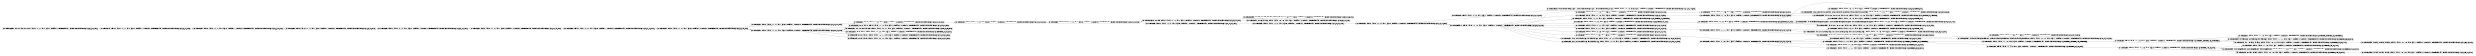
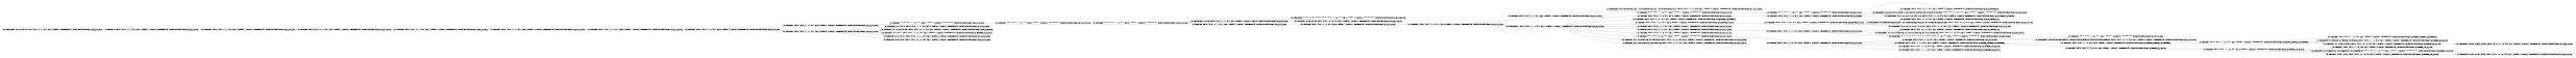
  digraph {
    fontname="Patrick Hand"
    rankdir=LR
    node [fontname="Patrick Hand" shape=record]
    edge [fontname="Patrick Hand"]
    n1 [label="{type = XCUIElementTypeApplication\l|name = ABC News\l|label = ABC News\l|abc = true\l|visible = true\l|x = 0\l|y = 0\l|width = 414\l|height = 896\l|numberOfChildren = 2\l|eventGeneratedOnElement = false \l|screenshotPath = outputs/android-to-ios/abc-manage/S1/pngs/0.0_0.0_1242.0_2688.0.png\l}"]
    n2 [label="{type = XCUIElementTypeWindow\l|enabled = true\l|visible = true\l|x = 0\l|y = 0\l|width = 414\l|height = 896\l|numberOfChildren = 1\l|numInParentLayout = 0\l|eventGeneratedOnElement = false \l|screenshotPath = outputs/android-to-ios/abc-manage/S1/pngs/0.0_0.0_1242.0_2688.0.png\l}"]
    n3 [label="{type = XCUIElementTypeOther\l|enabled = true\l|visible = true\l|x = 0\l|y = 0\l|width = 414\l|height = 896\l|numberOfChildren = 1\l|numInParentLayout = 0\l|eventGeneratedOnElement = false \l|screenshotPath = outputs/android-to-ios/abc-manage/S1/pngs/0.0_0.0_1242.0_2688.0.png\l}"]
    n4 [label="{type = XCUIElementTypeOther\l|enabled = true\l|visible = true\l|x = 0\l|y = 0\l|width = 414\l|height = 896\l|numberOfChildren = 1\l|numInParentLayout = 0\l|eventGeneratedOnElement = false \l|screenshotPath = outputs/android-to-ios/abc-manage/S1/pngs/0.0_0.0_1242.0_2688.0.png\l}"]
    n5 [label="{type = XCUIElementTypeOther\l|enabled = true\l|visible = true\l|x = 0\l|y = 0\l|width = 414\l|height = 896\l|numberOfChildren = 1\l|numInParentLayout = 0\l|eventGeneratedOnElement = false \l|screenshotPath = outputs/android-to-ios/abc-manage/S1/pngs/0.0_0.0_1242.0_2688.0.png\l}"]
    n6 [label="{type = XCUIElementTypeOther\l|enabled = true\l|visible = true\l|x = 0\l|y = 44\l|width = 414\l|height = 852\l|numberOfChildren = 1\l|numInParentLayout = 0\l|eventGeneratedOnElement = false \l|screenshotPath = outputs/android-to-ios/abc-manage/S1/pngs/0.0_132.0_1242.0_2688.0.png\l}"]
    n7 [label="{type = XCUIElementTypeOther\l|enabled = true\l|visible = true\l|x = 0\l|y = 44\l|width = 414\l|height = 852\l|numberOfChildren = 1\l|numInParentLayout = 0\l|eventGeneratedOnElement = false \l|screenshotPath = outputs/android-to-ios/abc-manage/S1/pngs/0.0_132.0_1242.0_2688.0.png\l}"]
    n8 [label="{type = XCUIElementTypeOther\l|enabled = true\l|visible = true\l|x = 0\l|y = 44\l|width = 414\l|height = 852\l|numberOfChildren = 2\l|numInParentLayout = 0\l|eventGeneratedOnElement = false \l|screenshotPath = outputs/android-to-ios/abc-manage/S1/pngs/0.0_132.0_1242.0_2688.0.png\l}"]
    n9 [label="{type = XCUIElementTypeOther\l|enabled = true\l|visible = true\l|x = 0\l|y = 44\l|width = 414\l|height = 852\l|numberOfChildren = 1\l|numInParentLayout = 0\l|eventGeneratedOnElement = false \l|screenshotPath = outputs/android-to-ios/abc-manage/S1/pngs/0.0_132.0_1242.0_2688.0.png\l}"]
    n10 [label="{type = XCUIElementTypeTabBar\l|enabled = true\l|visible = true\l|x = 0\l|y = 813\l|width = 414\l|height = 83\l|numberOfChildren = 5\l|numInParentLayout = 1\l|eventGeneratedOnElement = false \l|screenshotPath = outputs/android-to-ios/abc-manage/S1/pngs/0.0_2439.0_1242.0_2688.0.png\l}"]
    n11 [label="{type = XCUIElementTypeOther\l|enabled = true\l|visible = true\l|x = 0\l|y = 44\l|width = 414\l|height = 852\l|numberOfChildren = 1\l|numInParentLayout = 0\l|eventGeneratedOnElement = false \l|screenshotPath = outputs/android-to-ios/abc-manage/S1/pngs/0.0_132.0_1242.0_2688.0.png\l}"]
    n12 [label="{type = XCUIElementTypeButton\l|name = News\l|label = News\l|enabled = true\l|visible = true\l|x = 2\l|y = 814\l|width = 80\l|height = 48\l|numberOfChildren = 0\l|numInParentLayout = 0\l|eventGeneratedOnElement = false \l|screenshotPath = outputs/android-to-ios/abc-manage/S1/pngs/6.0_2442.0_246.0_2586.0.png\l}"]
    n13 [label="{type = XCUIElementTypeButton\l|value = 1\l|name = Interests\l|label = Interests\l|enabled = true\l|visible = true\l|x = 85\l|y = 814\l|width = 80\l|height = 48\l|numberOfChildren = 0\l|numInParentLayout = 1\l|eventGeneratedOnElement = false \l|screenshotPath = outputs/android-to-ios/abc-manage/S1/pngs/255.0_2442.0_495.0_2586.0.png\l}"]
    n14 [label="{type = XCUIElementTypeButton\l|name = Live\l|label = Live\l|enabled = true\l|visible = true\l|x = 168\l|y = 814\l|width = 78\l|height = 48\l|numberOfChildren = 0\l|numInParentLayout = 2\l|eventGeneratedOnElement = false \l|screenshotPath = outputs/android-to-ios/abc-manage/S1/pngs/504.00000000000006_2442.0_738.0_2586.0.png\l}"]
    n15 [label="{type = XCUIElementTypeButton\l|name = Shows\l|label = Shows\l|enabled = true\l|visible = true\l|x = 249\l|y = 814\l|width = 80\l|height = 48\l|numberOfChildren = 0\l|numInParentLayout = 3\l|eventGeneratedOnElement = false \l|screenshotPath = outputs/android-to-ios/abc-manage/S1/pngs/747.0_2442.0_987.0_2586.0.png\l}"]
    n16 [label="{type = XCUIElementTypeButton\l|name = Listen\l|label = Listen\l|enabled = true\l|visible = true\l|x = 332\l|y = 814\l|width = 80\l|height = 48\l|numberOfChildren = 0\l|numInParentLayout = 4\l|eventGeneratedOnElement = false \l|screenshotPath = outputs/android-to-ios/abc-manage/S1/pngs/996.0_2442.0_1236.0_2586.0.png\l}"]
    n17 [label="{type = XCUIElementTypeOther\l|enabled = true\l|visible = true\l|x = 0\l|y = 44\l|width = 414\l|height = 852\l|numberOfChildren = 1\l|numInParentLayout = 0\l|eventGeneratedOnElement = false \l|screenshotPath = outputs/android-to-ios/abc-manage/S1/pngs/0.0_132.0_1242.0_2688.0.png\l}"]
    n18 [label="{type = XCUIElementTypeOther\l|enabled = true\l|visible = true\l|x = 0\l|y = 44\l|width = 414\l|height = 852\l|numberOfChildren = 2\l|numInParentLayout = 0\l|eventGeneratedOnElement = false \l|screenshotPath = outputs/android-to-ios/abc-manage/S1/pngs/0.0_132.0_1242.0_2688.0.png\l}"]
-   n19 [label="{type = XCUIElementTypeNavigationBar\l|name = Interests\l|enabled = true\l|visible = true\l|x = 0\l|y = 44\l|width = 414\l|height = 44\l|numberOfChildren = 2\l|numInParentLayout = 0\l|eventGeneratedOnElement = false \l|screenshotPath = outputs/android-to-ios/abc-manage/S1/pngs/0.0_132.0_1242.0_264.0.png\l}"]
+   n19 [label="{type = XCUIElementTypeNavigationBar\l|name = Interests\l|enabled = true\l|visible = true\l|x = 0\l|y = 44\l|width = 414\l|height = 44\l|numberOfChildren = 2\l|numInParentLayout = 0\l|coverage = false \l|screenshotPath = outputs/android-to-ios/abc-manage/S1/pngs/0.0_132.0_1242.0_264.0.png\l}"]
    n20 [label="{type = XCUIElementTypeOther\l|enabled = true\l|visible = true\l|x = 0\l|y = 44\l|width = 414\l|height = 852\l|numberOfChildren = 1\l|numInParentLayout = 1\l|eventGeneratedOnElement = false \l|screenshotPath = outputs/android-to-ios/abc-manage/S1/pngs/0.0_132.0_1242.0_2688.0.png\l}"]
    n21 [label="{type = XCUIElementTypeStaticText\l|value = Interests\l|name = Interests\l|label = Interests\l|enabled = true\l|visible = true\l|x = 169\l|y = 56\l|width = 76\l|height = 20\l|numberOfChildren = 0\l|numInParentLayout = 0\l|eventGeneratedOnElement = false \l|screenshotPath = outputs/android-to-ios/abc-manage/S1/pngs/507.0_168.0_735.0_228.0.png\l}"]
    n22 [label="{type = XCUIElementTypeButton\l|name = Manage\l|label = Manage\l|enabled = true\l|visible = true\l|x = 334\l|y = 53\l|width = 60\l|height = 26\l|numberOfChildren = 1\l|numInParentLayout = 1\l|eventGeneratedOnElement = false \l|screenshotPath = outputs/android-to-ios/abc-manage/S1/pngs/1002.0_159.0_1182.0_237.0.png\l}"]
    n23 [label="{type = XCUIElementTypeOther\l|enabled = true\l|visible = true\l|x = 0\l|y = 44\l|width = 414\l|height = 852\l|numberOfChildren = 1\l|numInParentLayout = 0\l|eventGeneratedOnElement = false \l|screenshotPath = outputs/android-to-ios/abc-manage/S1/pngs/0.0_132.0_1242.0_2688.0.png\l}"]
    n24 [label="{type = XCUIElementTypeOther\l|enabled = true\l|visible = true\l|x = 0\l|y = 88\l|width = 414\l|height = 725\l|numberOfChildren = 2\l|numInParentLayout = 0\l|eventGeneratedOnElement = false \l|screenshotPath = outputs/android-to-ios/abc-manage/S1/pngs/0.0_264.0_1242.0_2439.0.png\l}"]
    n25 [label="{type = XCUIElementTypeOther\l|enabled = true\l|visible = true\l|x = 0\l|y = 88\l|width = 414\l|height = 46\l|numberOfChildren = 2\l|numInParentLayout = 0\l|eventGeneratedOnElement = false \l|screenshotPath = outputs/android-to-ios/abc-manage/S1/pngs/0.0_264.0_1242.0_402.0.png\l}"]
    n26 [label="{type = XCUIElementTypeCollectionView\l|enabled = true\l|visible = true\l|x = 0\l|y = 134\l|width = 414\l|height = 679\l|numberOfChildren = 10\l|numInParentLayout = 1\l|eventGeneratedOnElement = false \l|screenshotPath = outputs/android-to-ios/abc-manage/S1/pngs/0.0_402.0_1242.0_2439.0.png\l}"]
    n27 [label="{type = XCUIElementTypeStaticText\l|value = To save interests across devices Log In or Sign Up » \l|name = To save interests across devices Log In or Sign Up » \l|label = To save interests across devices Log In or Sign Up » \l|enabled = false\l|visible = true\l|x = 37\l|y = 104\l|width = 352\l|height = 14\l|numberOfChildren = 0\l|numInParentLayout = 1\l|eventGeneratedOnElement = false \l|screenshotPath = outputs/android-to-ios/abc-manage/S1/pngs/111.0_312.0_1167.0_354.0.png\l}"]
    n28 [label="{type = XCUIElementTypeOther\l|enabled = true\l|visible = true\l|x = 0\l|y = 134\l|width = 414\l|height = 22\l|numberOfChildren = 26\l|numInParentLayout = 0\l|eventGeneratedOnElement = false \l|screenshotPath = outputs/android-to-ios/abc-manage/S1/pngs/0.0_402.0_1242.0_468.0.png\l}"]
    n29 [label="{type = XCUIElementTypeCell\l|enabled = true\l|visible = true\l|x = 0\l|y = 156\l|width = 414\l|height = 130\l|numberOfChildren = 1\l|numInParentLayout = 1\l|eventGeneratedOnElement = false \l|screenshotPath = outputs/android-to-ios/abc-manage/S1/pngs/0.0_468.0_1242.0_858.0.png\l}"]
    n30 [label="{type = XCUIElementTypeOther\l|enabled = true\l|visible = true\l|x = 0\l|y = 286\l|width = 414\l|height = 1\l|numberOfChildren = 0\l|numInParentLayout = 2\l|eventGeneratedOnElement = false \l|screenshotPath = outputs/android-to-ios/abc-manage/S1/pngs/0.0_857.9999999999999_1242.0_860.9999999999999.png\l}"]
    n31 [label="{type = XCUIElementTypeCell\l|enabled = true\l|visible = true\l|x = 0\l|y = 286\l|width = 414\l|height = 130\l|numberOfChildren = 1\l|numInParentLayout = 3\l|eventGeneratedOnElement = false \l|screenshotPath = outputs/android-to-ios/abc-manage/S1/pngs/0.0_857.9999999999999_1242.0_1248.0.png\l}"]
    n32 [label="{type = XCUIElementTypeOther\l|enabled = true\l|visible = true\l|x = 0\l|y = 416\l|width = 414\l|height = 1\l|numberOfChildren = 0\l|numInParentLayout = 4\l|eventGeneratedOnElement = false \l|screenshotPath = outputs/android-to-ios/abc-manage/S1/pngs/0.0_1248.0_1242.0_1251.0.png\l}"]
    n33 [label="{type = XCUIElementTypeCell\l|enabled = true\l|visible = true\l|x = 0\l|y = 416\l|width = 414\l|height = 130\l|numberOfChildren = 1\l|numInParentLayout = 5\l|eventGeneratedOnElement = false \l|screenshotPath = outputs/android-to-ios/abc-manage/S1/pngs/0.0_1248.0_1242.0_1638.0.png\l}"]
    n34 [label="{type = XCUIElementTypeOther\l|enabled = true\l|visible = true\l|x = 0\l|y = 546\l|width = 414\l|height = 1\l|numberOfChildren = 0\l|numInParentLayout = 6\l|eventGeneratedOnElement = false \l|screenshotPath = outputs/android-to-ios/abc-manage/S1/pngs/0.0_1638.0_1242.0_1641.0.png\l}"]
    n35 [label="{type = XCUIElementTypeCell\l|enabled = true\l|visible = true\l|x = 0\l|y = 546\l|width = 414\l|height = 321\l|numberOfChildren = 1\l|numInParentLayout = 7\l|eventGeneratedOnElement = false \l|screenshotPath = outputs/android-to-ios/abc-manage/S1/pngs/0.0_1638.0_1242.0_2601.0.png\l}"]
    n36 [label="{type = XCUIElementTypeOther\l|value = 0%\l|name = Vertical scroll bar, 7 pages\l|label = Vertical scroll bar, 7 pages\l|enabled = true\l|visible = true\l|x = 381\l|y = 134\l|width = 30\l|height = 679\l|numberOfChildren = 0\l|numInParentLayout = 8\l|eventGeneratedOnElement = false \l|screenshotPath = outputs/android-to-ios/abc-manage/S1/pngs/1143.0_402.0_1233.0_2439.0.png\l}"]
    n37 [label="{type = XCUIElementTypeOther\l|value = 0%\l|name = Horizontal scroll bar, 1 page\l|label = Horizontal scroll bar, 1 page\l|enabled = true\l|visible = true\l|x = 0\l|y = 780\l|width = 414\l|height = 30\l|numberOfChildren = 0\l|numInParentLayout = 9\l|eventGeneratedOnElement = false \l|screenshotPath = outputs/android-to-ios/abc-manage/S1/pngs/0.0_2340.0_1242.0_2430.0.png\l}"]
    n38 [label="{type = XCUIElementTypeOther\l|enabled = true\l|visible = true\l|x = 0\l|y = 155\l|width = 414\l|height = 1\l|numberOfChildren = 0\l|numInParentLayout = 25\l|eventGeneratedOnElement = false \l|screenshotPath = outputs/android-to-ios/abc-manage/S1/pngs/0.0_465.0_1242.0_468.0.png\l}"]
    n39 [label="{type = XCUIElementTypeOther\l|enabled = true\l|visible = true\l|x = 0\l|y = 156\l|width = 414\l|height = 130\l|numberOfChildren = 6\l|numInParentLayout = 0\l|eventGeneratedOnElement = false \l|screenshotPath = outputs/android-to-ios/abc-manage/S1/pngs/0.0_468.0_1242.0_858.0.png\l}"]
    n40 [label="{type = XCUIElementTypeOther\l|enabled = true\l|visible = true\l|x = 0\l|y = 286\l|width = 414\l|height = 130\l|numberOfChildren = 6\l|numInParentLayout = 0\l|eventGeneratedOnElement = false \l|screenshotPath = outputs/android-to-ios/abc-manage/S1/pngs/0.0_857.9999999999999_1242.0_1248.0.png\l}"]
    n41 [label="{type = XCUIElementTypeOther\l|enabled = true\l|visible = true\l|x = 0\l|y = 416\l|width = 414\l|height = 130\l|numberOfChildren = 6\l|numInParentLayout = 0\l|eventGeneratedOnElement = false \l|screenshotPath = outputs/android-to-ios/abc-manage/S1/pngs/0.0_1248.0_1242.0_1638.0.png\l}"]
    n42 [label="{type = XCUIElementTypeOther\l|enabled = true\l|visible = true\l|x = 0\l|y = 546\l|width = 414\l|height = 321\l|numberOfChildren = 4\l|numInParentLayout = 0\l|eventGeneratedOnElement = false \l|screenshotPath = outputs/android-to-ios/abc-manage/S1/pngs/0.0_1638.0_1242.0_2601.0.png\l}"]
    n43 [label="{type = XCUIElementTypeOther\l|enabled = true\l|visible = true\l|x = 25\l|y = 166\l|width = 244\l|height = 31\l|numberOfChildren = 0\l|numInParentLayout = 0\l|eventGeneratedOnElement = false \l|screenshotPath = outputs/android-to-ios/abc-manage/S1/pngs/75.0_498.0_806.9999999999999_591.0.png\l}"]
    n44 [label="{type = XCUIElementTypeStaticText\l|value = COVID-19 cases on the rise in many parts of Europe\l|name = COVID-19 cases on the rise in many parts of Europe\l|label = COVID-19 cases on the rise in many parts of Europe\l|enabled = true\l|visible = true\l|x = 20\l|y = 192\l|width = 239\l|height = 60\l|numberOfChildren = 0\l|numInParentLayout = 4\l|eventGeneratedOnElement = false \l|screenshotPath = outputs/android-to-ios/abc-manage/S1/pngs/60.0_576.0_777.0_756.0.png\l}"]
    n45 [label="{type = XCUIElementTypeStaticText\l|value = Mar 21, 2:46 pm\l|name = Mar 21, 2:46 pm\l|label = Mar 21, 2:46 pm\l|enabled = true\l|visible = true\l|x = 20\l|y = 258\l|width = 239\l|height = 13\l|numberOfChildren = 0\l|numInParentLayout = 5\l|eventGeneratedOnElement = false \l|screenshotPath = outputs/android-to-ios/abc-manage/S1/pngs/60.0_773.9999999999999_777.0_812.9999999999999.png\l}"]
    n46 [label="{type = XCUIElementTypeOther\l|enabled = true\l|visible = true\l|x = 25\l|y = 296\l|width = 244\l|height = 31\l|numberOfChildren = 0\l|numInParentLayout = 0\l|eventGeneratedOnElement = false \l|screenshotPath = outputs/android-to-ios/abc-manage/S1/pngs/75.0_888.0_806.9999999999999_981.0.png\l}"]
    n47 [label="{type = XCUIElementTypeStaticText\l|value = Miami Beach declares state of emergency due to spring breakers\l|name = Miami Beach declares state of emergency due to spring breakers\l|label = Miami Beach declares state of emergency due to spring breakers\l|enabled = true\l|visible = true\l|x = 20\l|y = 322\l|width = 239\l|height = 60\l|numberOfChildren = 0\l|numInParentLayout = 4\l|eventGeneratedOnElement = false \l|screenshotPath = outputs/android-to-ios/abc-manage/S1/pngs/60.0_966.0_777.0_1146.0.png\l}"]
    n48 [label="{type = XCUIElementTypeStaticText\l|value = Mar 21, 8:33 am\l|name = Mar 21, 8:33 am\l|label = Mar 21, 8:33 am\l|enabled = true\l|visible = true\l|x = 20\l|y = 388\l|width = 239\l|height = 13\l|numberOfChildren = 0\l|numInParentLayout = 5\l|eventGeneratedOnElement = false \l|screenshotPath = outputs/android-to-ios/abc-manage/S1/pngs/60.0_1164.0_777.0_1203.0.png\l}"]
    n49 [label="{type = XCUIElementTypeOther\l|enabled = true\l|visible = true\l|x = 25\l|y = 426\l|width = 244\l|height = 31\l|numberOfChildren = 0\l|numInParentLayout = 0\l|eventGeneratedOnElement = false \l|screenshotPath = outputs/android-to-ios/abc-manage/S1/pngs/75.0_1278.0_806.9999999999999_1371.0.png\l}"]
    n50 [label="{type = XCUIElementTypeStaticText\l|value = Why COVID-19 may be increasing in Michigan\l|name = Why COVID-19 may be increasing in Michigan\l|label = Why COVID-19 may be increasing in Michigan\l|enabled = true\l|visible = true\l|x = 20\l|y = 452\l|width = 239\l|height = 60\l|numberOfChildren = 0\l|numInParentLayout = 4\l|eventGeneratedOnElement = false \l|screenshotPath = outputs/android-to-ios/abc-manage/S1/pngs/60.0_1356.0_777.0_1536.0.png\l}"]
    n51 [label="{type = XCUIElementTypeStaticText\l|value = Mar 21, 4:30 am\l|name = Mar 21, 4:30 am\l|label = Mar 21, 4:30 am\l|enabled = true\l|visible = true\l|x = 20\l|y = 518\l|width = 239\l|height = 13\l|numberOfChildren = 0\l|numInParentLayout = 5\l|eventGeneratedOnElement = false \l|screenshotPath = outputs/android-to-ios/abc-manage/S1/pngs/60.0_1554.0_777.0_1593.0.png\l}"]
    n52 [label="{type = XCUIElementTypeOther\l|enabled = true\l|visible = true\l|x = 0\l|y = 546\l|width = 414\l|height = 114\l|numberOfChildren = 2\l|numInParentLayout = 0\l|eventGeneratedOnElement = false \l|screenshotPath = outputs/android-to-ios/abc-manage/S1/pngs/0.0_1638.0_1242.0_1980.0.png\l}"]
    n53 [label="{type = XCUIElementTypeOther\l|enabled = true\l|visible = true\l|x = 21\l|y = 660\l|width = 374\l|height = 130\l|numberOfChildren = 2\l|numInParentLayout = 1\l|eventGeneratedOnElement = false \l|screenshotPath = outputs/android-to-ios/abc-manage/S1/pngs/63.00000000000001_1980.0000000000002_1185.0_2370.0000000000005.png\l}"]
    n54 [label="{type = XCUIElementTypeOther\l|enabled = true\l|visible = true\l|x = 21\l|y = 790\l|width = 374\l|height = 1\l|numberOfChildren = 0\l|numInParentLayout = 2\l|eventGeneratedOnElement = false \l|screenshotPath = outputs/android-to-ios/abc-manage/S1/pngs/63.00000000000001_2370.0_1185.0_2373.0.png\l}"]
    n55 [label="{type = XCUIElementTypeOther\l|enabled = true\l|visible = true\l|x = 116\l|y = 811\l|width = 182\l|height = 36\l|numberOfChildren = 1\l|numInParentLayout = 3\l|eventGeneratedOnElement = false \l|screenshotPath = outputs/android-to-ios/abc-manage/S1/pngs/348.00000000000006_2433.0_894.0_2541.0.png\l}"]
    n56 [label="{type = XCUIElementTypeOther\l|enabled = true\l|visible = true\l|x = 0\l|y = 546\l|width = 414\l|height = 64\l|numberOfChildren = 2\l|numInParentLayout = 0\l|eventGeneratedOnElement = false \l|screenshotPath = outputs/android-to-ios/abc-manage/S1/pngs/0.0_1638.0_1242.0_1830.0.png\l}"]
    n57 [label="{type = XCUIElementTypeStaticText\l|value = Follow and stay informed during the 2020 Election Season\l|name = Follow and stay informed during the 2020 Election Season\l|label = Follow and stay informed during the 2020 Election Season\l|enabled = true\l|visible = true\l|x = 20\l|y = 627\l|width = 374\l|height = 17\l|numberOfChildren = 0\l|numInParentLayout = 1\l|eventGeneratedOnElement = false \l|screenshotPath = outputs/android-to-ios/abc-manage/S1/pngs/60.0_1881.0_1182.0_1932.0.png\l}"]
    n58 [label="{type = XCUIElementTypeOther\l|enabled = true\l|visible = true\l|x = 21\l|y = 660\l|width = 374\l|height = 65\l|numberOfChildren = 1\l|numInParentLayout = 0\l|eventGeneratedOnElement = false \l|screenshotPath = outputs/android-to-ios/abc-manage/S1/pngs/63.00000000000001_1980.0000000000002_1185.0_2175.0000000000005.png\l}"]
    n59 [label="{type = XCUIElementTypeOther\l|enabled = true\l|visible = true\l|x = 21\l|y = 725\l|width = 374\l|height = 65\l|numberOfChildren = 1\l|numInParentLayout = 1\l|eventGeneratedOnElement = false \l|screenshotPath = outputs/android-to-ios/abc-manage/S1/pngs/63.00000000000001_2175.0_1185.0_2370.0.png\l}"]
    n60 [label="{type = XCUIElementTypeOther\l|enabled = true\l|visible = true\l|x = 21\l|y = 660\l|width = 374\l|height = 65\l|numberOfChildren = 3\l|numInParentLayout = 0\l|eventGeneratedOnElement = false \l|screenshotPath = outputs/android-to-ios/abc-manage/S1/pngs/63.00000000000001_1980.0000000000002_1185.0_2175.0000000000005.png\l}"]
    n61 [label="{type = XCUIElementTypeOther\l|enabled = true\l|visible = true\l|x = 21\l|y = 725\l|width = 374\l|height = 65\l|numberOfChildren = 3\l|numInParentLayout = 0\l|eventGeneratedOnElement = false \l|screenshotPath = outputs/android-to-ios/abc-manage/S1/pngs/63.00000000000001_2175.0_1185.0_2370.0.png\l}"]
    n62 [label="{type = XCUIElementTypeOther\l|enabled = true\l|visible = true\l|x = 21\l|y = 660\l|width = 374\l|height = 1\l|numberOfChildren = 0\l|numInParentLayout = 0\l|eventGeneratedOnElement = false \l|screenshotPath = outputs/android-to-ios/abc-manage/S1/pngs/63.00000000000001_1980.0000000000002_1185.0_1983.0000000000002.png\l}"]
    n63 [label="{type = XCUIElementTypeStaticText\l|value = All election coverage\l|name = All election coverage\l|label = All election coverage\l|enabled = true\l|visible = true\l|x = 21\l|y = 684\l|width = 130\l|height = 17\l|numberOfChildren = 0\l|numInParentLayout = 1\l|eventGeneratedOnElement = false \l|screenshotPath = outputs/android-to-ios/abc-manage/S1/pngs/63.00000000000001_2052.0_453.0_2103.0.png\l}"]
    n64 [label="{type = XCUIElementTypeButton\l|value = 1\l|name = Following\l|label = Following\l|enabled = true\l|visible = true\l|x = 315\l|y = 680\l|width = 80\l|height = 24\l|numberOfChildren = 1\l|numInParentLayout = 2\l|eventGeneratedOnElement = false \l|screenshotPath = outputs/android-to-ios/abc-manage/S1/pngs/945.0000000000001_2040.0_1185.0_2112.0.png\l}"]
    n65 [label="{type = XCUIElementTypeOther\l|enabled = true\l|visible = true\l|x = 21\l|y = 725\l|width = 374\l|height = 1\l|numberOfChildren = 0\l|numInParentLayout = 0\l|eventGeneratedOnElement = false \l|screenshotPath = outputs/android-to-ios/abc-manage/S1/pngs/63.00000000000001_2175.0_1185.0_2178.0.png\l}"]
    n66 [label="{type = XCUIElementTypeStaticText\l|value = Only the biggest election stories\l|name = Only the biggest election stories\l|label = Only the biggest election stories\l|enabled = true\l|visible = true\l|x = 21\l|y = 749\l|width = 199\l|height = 17\l|numberOfChildren = 0\l|numInParentLayout = 1\l|eventGeneratedOnElement = false \l|screenshotPath = outputs/android-to-ios/abc-manage/S1/pngs/63.00000000000001_2247.0_660.0_2298.0.png\l}"]
    n67 [label="{type = XCUIElementTypeButton\l|name = +  Follow\l|label = +  Follow\l|enabled = true\l|visible = true\l|x = 315\l|y = 745\l|width = 80\l|height = 24\l|numberOfChildren = 1\l|numInParentLayout = 2\l|eventGeneratedOnElement = false \l|screenshotPath = outputs/android-to-ios/abc-manage/S1/pngs/945.0000000000001_2235.0_1185.0_2307.0.png\l}"]
    n68 [label="{type = XCUIElementTypeStaticText\l|value = Following\l|name = Following\l|label = Following\l|enabled = true\l|visible = true\l|x = 327\l|y = 685\l|width = 56\l|height = 14\l|numberOfChildren = 0\l|numInParentLayout = 0\l|eventGeneratedOnElement = false \l|screenshotPath = outputs/android-to-ios/abc-manage/S1/pngs/981.0_2055.0_1149.0_2097.0.png\l}"]
    n69 [label="{type = XCUIElementTypeStaticText\l|value = +  Follow\l|name = +  Follow\l|label = +  Follow\l|enabled = true\l|visible = true\l|x = 329\l|y = 750\l|width = 52\l|height = 14\l|numberOfChildren = 0\l|numInParentLayout = 0\l|eventGeneratedOnElement = false \l|screenshotPath = outputs/android-to-ios/abc-manage/S1/pngs/987.0_2250.0_1143.0_2292.0.png\l}"]
    n1 -> n2
    n2 -> n3
    n3 -> n4
    n4 -> n5
    n5 -> n6
    n6 -> n7
    n7 -> n8
    n8 -> n9
    n8 -> n10
    n9 -> n11
    n10 -> n12
    n10 -> n13
    n10 -> n14
    n10 -> n15
    n10 -> n16
    n11 -> n17
    n17 -> n18
    n18 -> n19
    n18 -> n20
    n19 -> n21
    n19 -> n22
    n20 -> n23
    n23 -> n24
    n24 -> n25
    n24 -> n26
    n25 -> n27
    n26 -> n28
    n26 -> n29
    n26 -> n30
    n26 -> n31
    n26 -> n32
    n26 -> n33
    n26 -> n34
    n26 -> n35
    n26 -> n36
    n26 -> n37
    n28 -> n38
    n29 -> n39
    n31 -> n40
    n33 -> n41
    n35 -> n42
    n39 -> n43
    n39 -> n44
    n39 -> n45
    n40 -> n46
    n40 -> n47
    n40 -> n48
    n41 -> n49
    n41 -> n50
    n41 -> n51
    n42 -> n52
    n42 -> n53
    n42 -> n54
    n42 -> n55
    n52 -> n56
    n52 -> n57
    n53 -> n58
    n53 -> n59
    n58 -> n60
    n59 -> n61
    n60 -> n62
    n60 -> n63
    n60 -> n64
    n61 -> n65
    n61 -> n66
    n61 -> n67
    n64 -> n68
    n67 -> n69
  }
